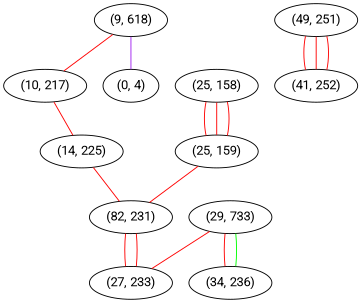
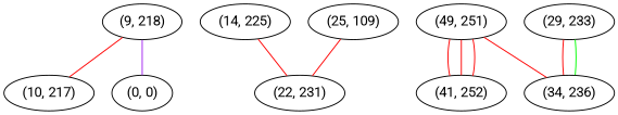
  graph {
    fontname=Roboto
    node [fontname=Roboto]
    edge [color=red fontname=Roboto weight=1]
-   "(9, 218)" [label="(9, 618)"]
+   "(9, 218)"
    "(10, 217)"
-   "(0, 0)" [label="(0, 4)"]
+   "(0, 0)"
    "(14, 225)"
    n5 [label="(41, 252)"]
    "(49, 251)"
    "(34, 236)"
-   "(25, 158)"
-   "(25, 159)"
-   "(22, 231)" [label="(82, 231)"]
-   "(29, 233)" [label="(29, 733)"]
-   "(27, 233)"
+   "(25, 159)" [label="(25, 109)"]
+   "(22, 231)"
+   "(29, 233)"
    "(9, 218)" -- "(10, 217)"
    "(9, 218)" -- "(0, 0)" [color=purple weight=4]
-   "(10, 217)" -- "(14, 225)"
    "(14, 225)" -- "(22, 231)"
    "(49, 251)" -- n5
    "(49, 251)" -- n5
    "(49, 251)" -- n5
-   "(25, 158)" -- "(25, 159)"
-   "(25, 158)" -- "(25, 159)"
-   "(25, 158)" -- "(25, 159)"
+   "(49, 251)" -- "(34, 236)"
    "(25, 159)" -- "(22, 231)"
-   "(22, 231)" -- "(27, 233)"
-   "(22, 231)" -- "(27, 233)"
    "(29, 233)" -- "(34, 236)"
    "(29, 233)" -- "(34, 236)" [color=green weight=2]
-   "(29, 233)" -- "(27, 233)"
  }
